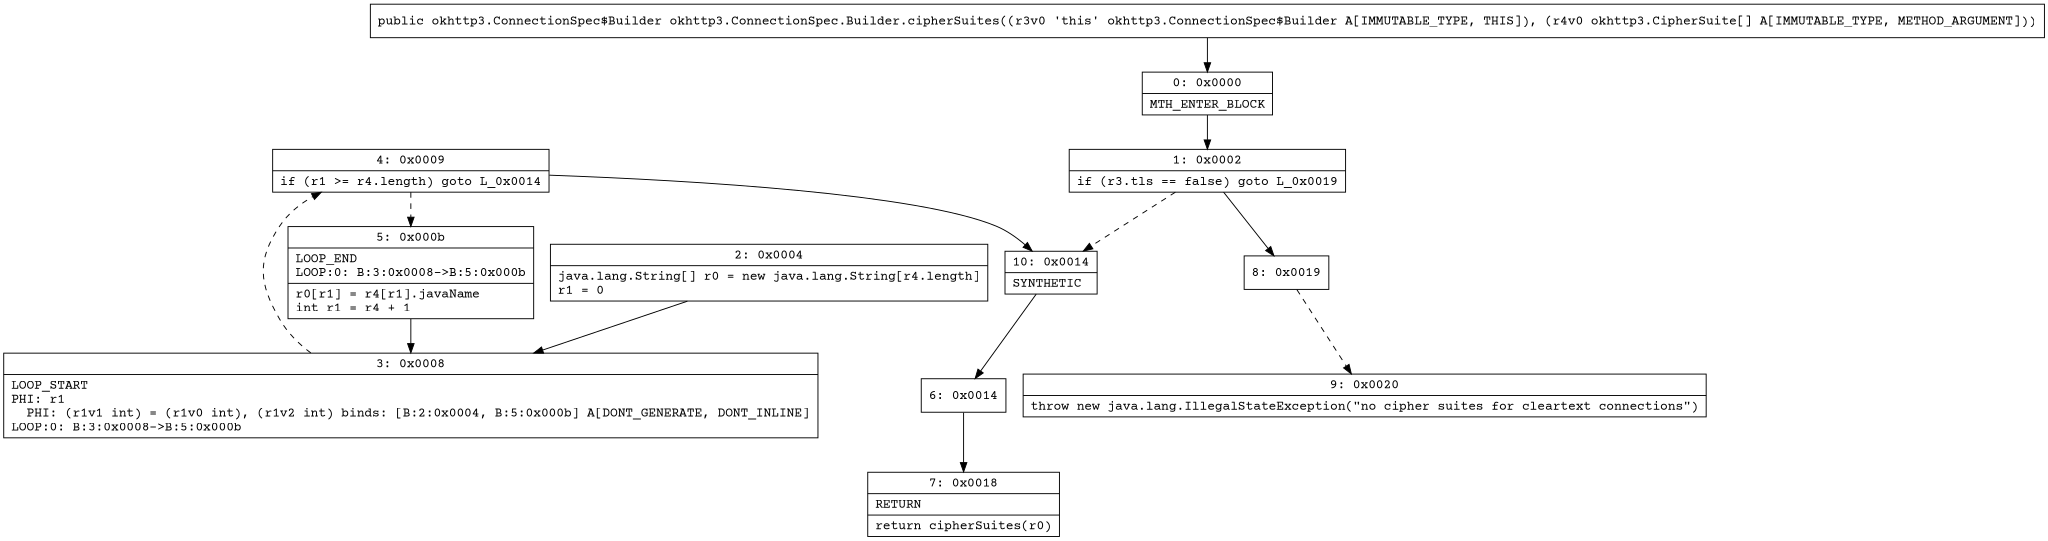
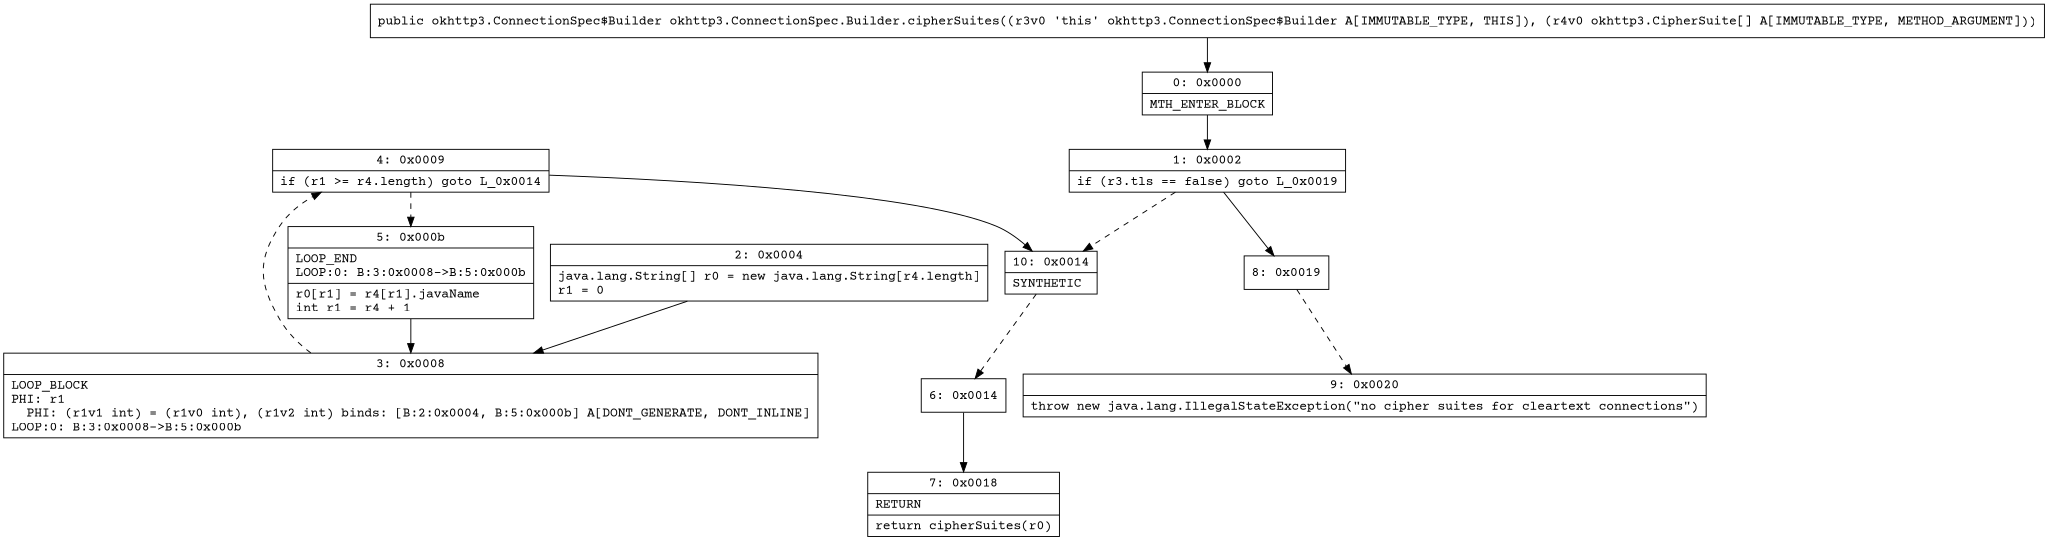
  digraph {
    fontname="Courier Prime"
    node [fontname="Courier Prime" shape=record]
    edge [fontname="Courier Prime"]
    n1 [label="{0\:\ 0x0000|MTH_ENTER_BLOCK\l}"]
    n2 [label="{1\:\ 0x0002|if (r3.tls == false) goto L_0x0019\l}"]
    n3 [label="{8\:\ 0x0019}"]
    n4 [label="{10\:\ 0x0014|SYNTHETIC\l}"]
    n5 [label="{2\:\ 0x0004|java.lang.String[] r0 = new java.lang.String[r4.length]\lr1 = 0\l}"]
-   n6 [label="{3\:\ 0x0008|LOOP_START\lPHI: r1 \l  PHI: (r1v1 int) = (r1v0 int), (r1v2 int) binds: [B:2:0x0004, B:5:0x000b] A[DONT_GENERATE, DONT_INLINE]\lLOOP:0: B:3:0x0008\-\>B:5:0x000b\l}"]
+   n6 [label="{3\:\ 0x0008|LOOP_BLOCK\lPHI: r1 \l  PHI: (r1v1 int) = (r1v0 int), (r1v2 int) binds: [B:2:0x0004, B:5:0x000b] A[DONT_GENERATE, DONT_INLINE]\lLOOP:0: B:3:0x0008\-\>B:5:0x000b\l}"]
    n7 [label="{9\:\ 0x0020|throw new java.lang.IllegalStateException(\"no cipher suites for cleartext connections\")\l}"]
    n8 [label="{4\:\ 0x0009|if (r1 \>= r4.length) goto L_0x0014\l}"]
    n9 [label="{5\:\ 0x000b|LOOP_END\lLOOP:0: B:3:0x0008\-\>B:5:0x000b\l|r0[r1] = r4[r1].javaName\lint r1 = r4 + 1\l}"]
    n10 [label="{6\:\ 0x0014}"]
    n11 [label="{7\:\ 0x0018|RETURN\l|return cipherSuites(r0)\l}"]
    n12 [label="{public okhttp3.ConnectionSpec$Builder okhttp3.ConnectionSpec.Builder.cipherSuites((r3v0 'this' okhttp3.ConnectionSpec$Builder A[IMMUTABLE_TYPE, THIS]), (r4v0 okhttp3.CipherSuite[] A[IMMUTABLE_TYPE, METHOD_ARGUMENT])) }"]
    n1 -> n2
    n2 -> n3
    n2 -> n4 [style=dashed]
    n3 -> n7 [style=dashed]
-   n4 -> n10
+   n4 -> n10 [style=dashed]
    n5 -> n6
    n6 -> n8 [style=dashed]
    n8 -> n4
    n8 -> n9 [style=dashed]
    n9 -> n6
    n10 -> n11
    n12 -> n1
  }
